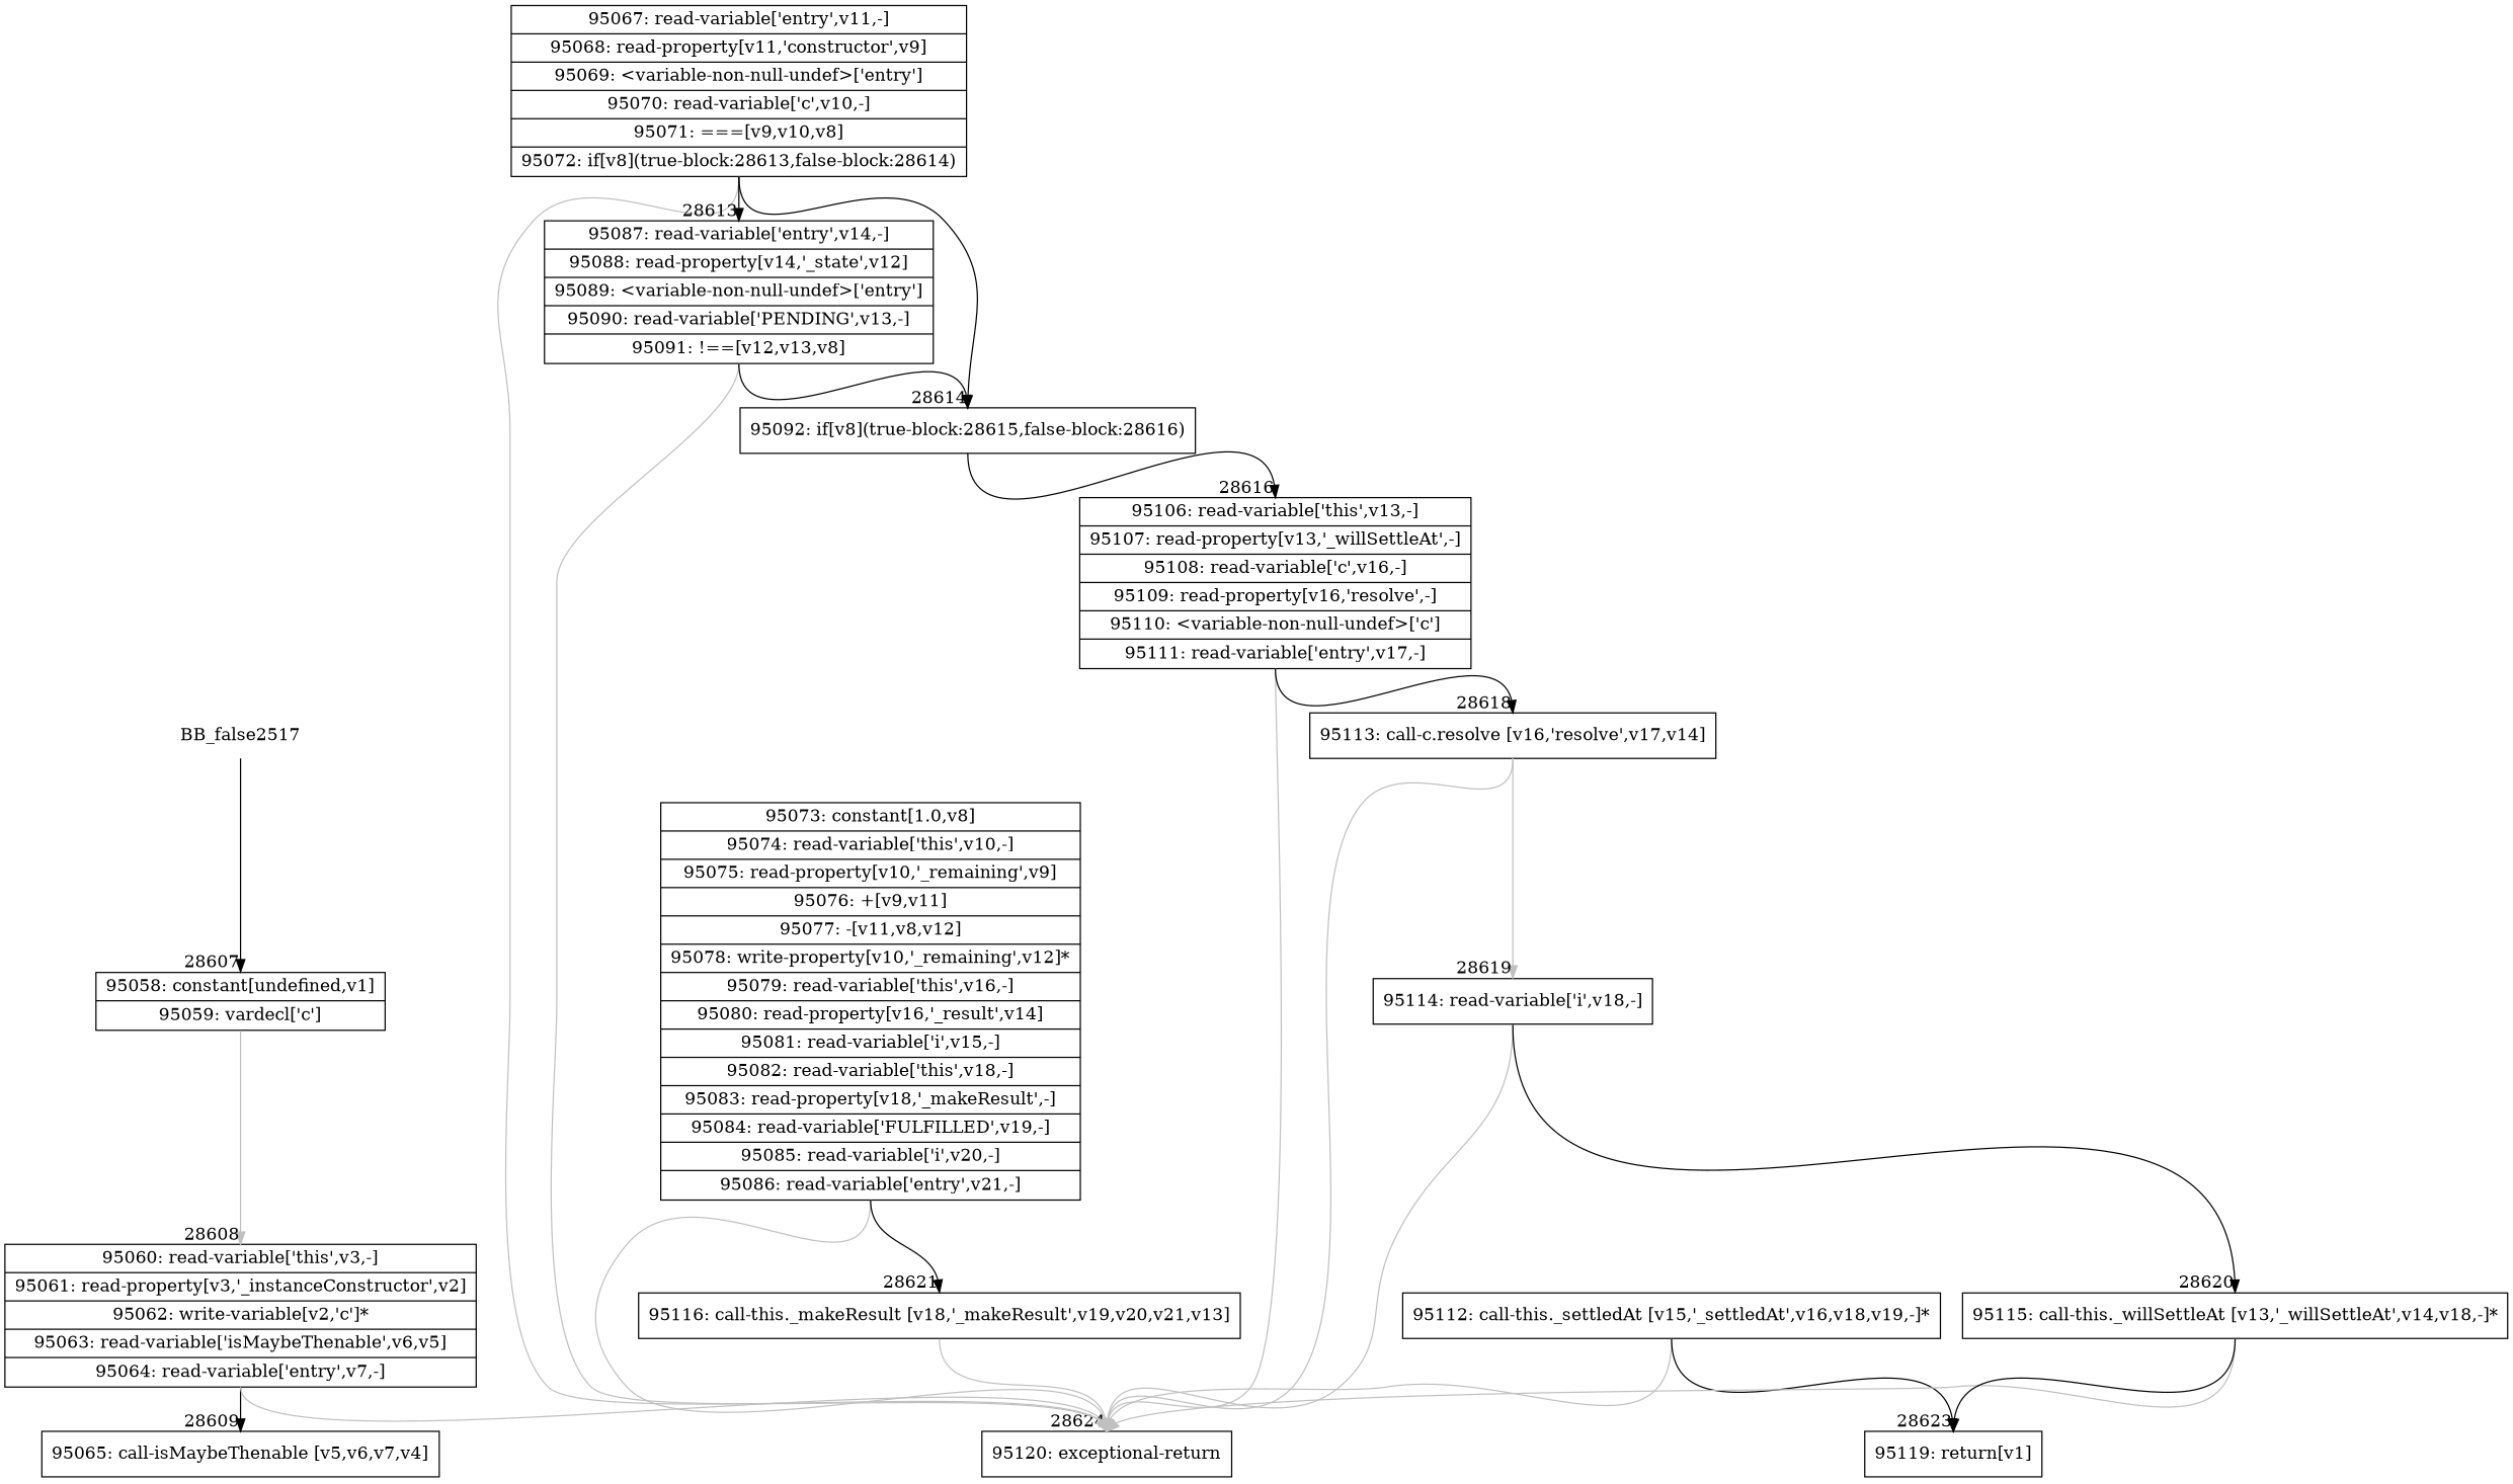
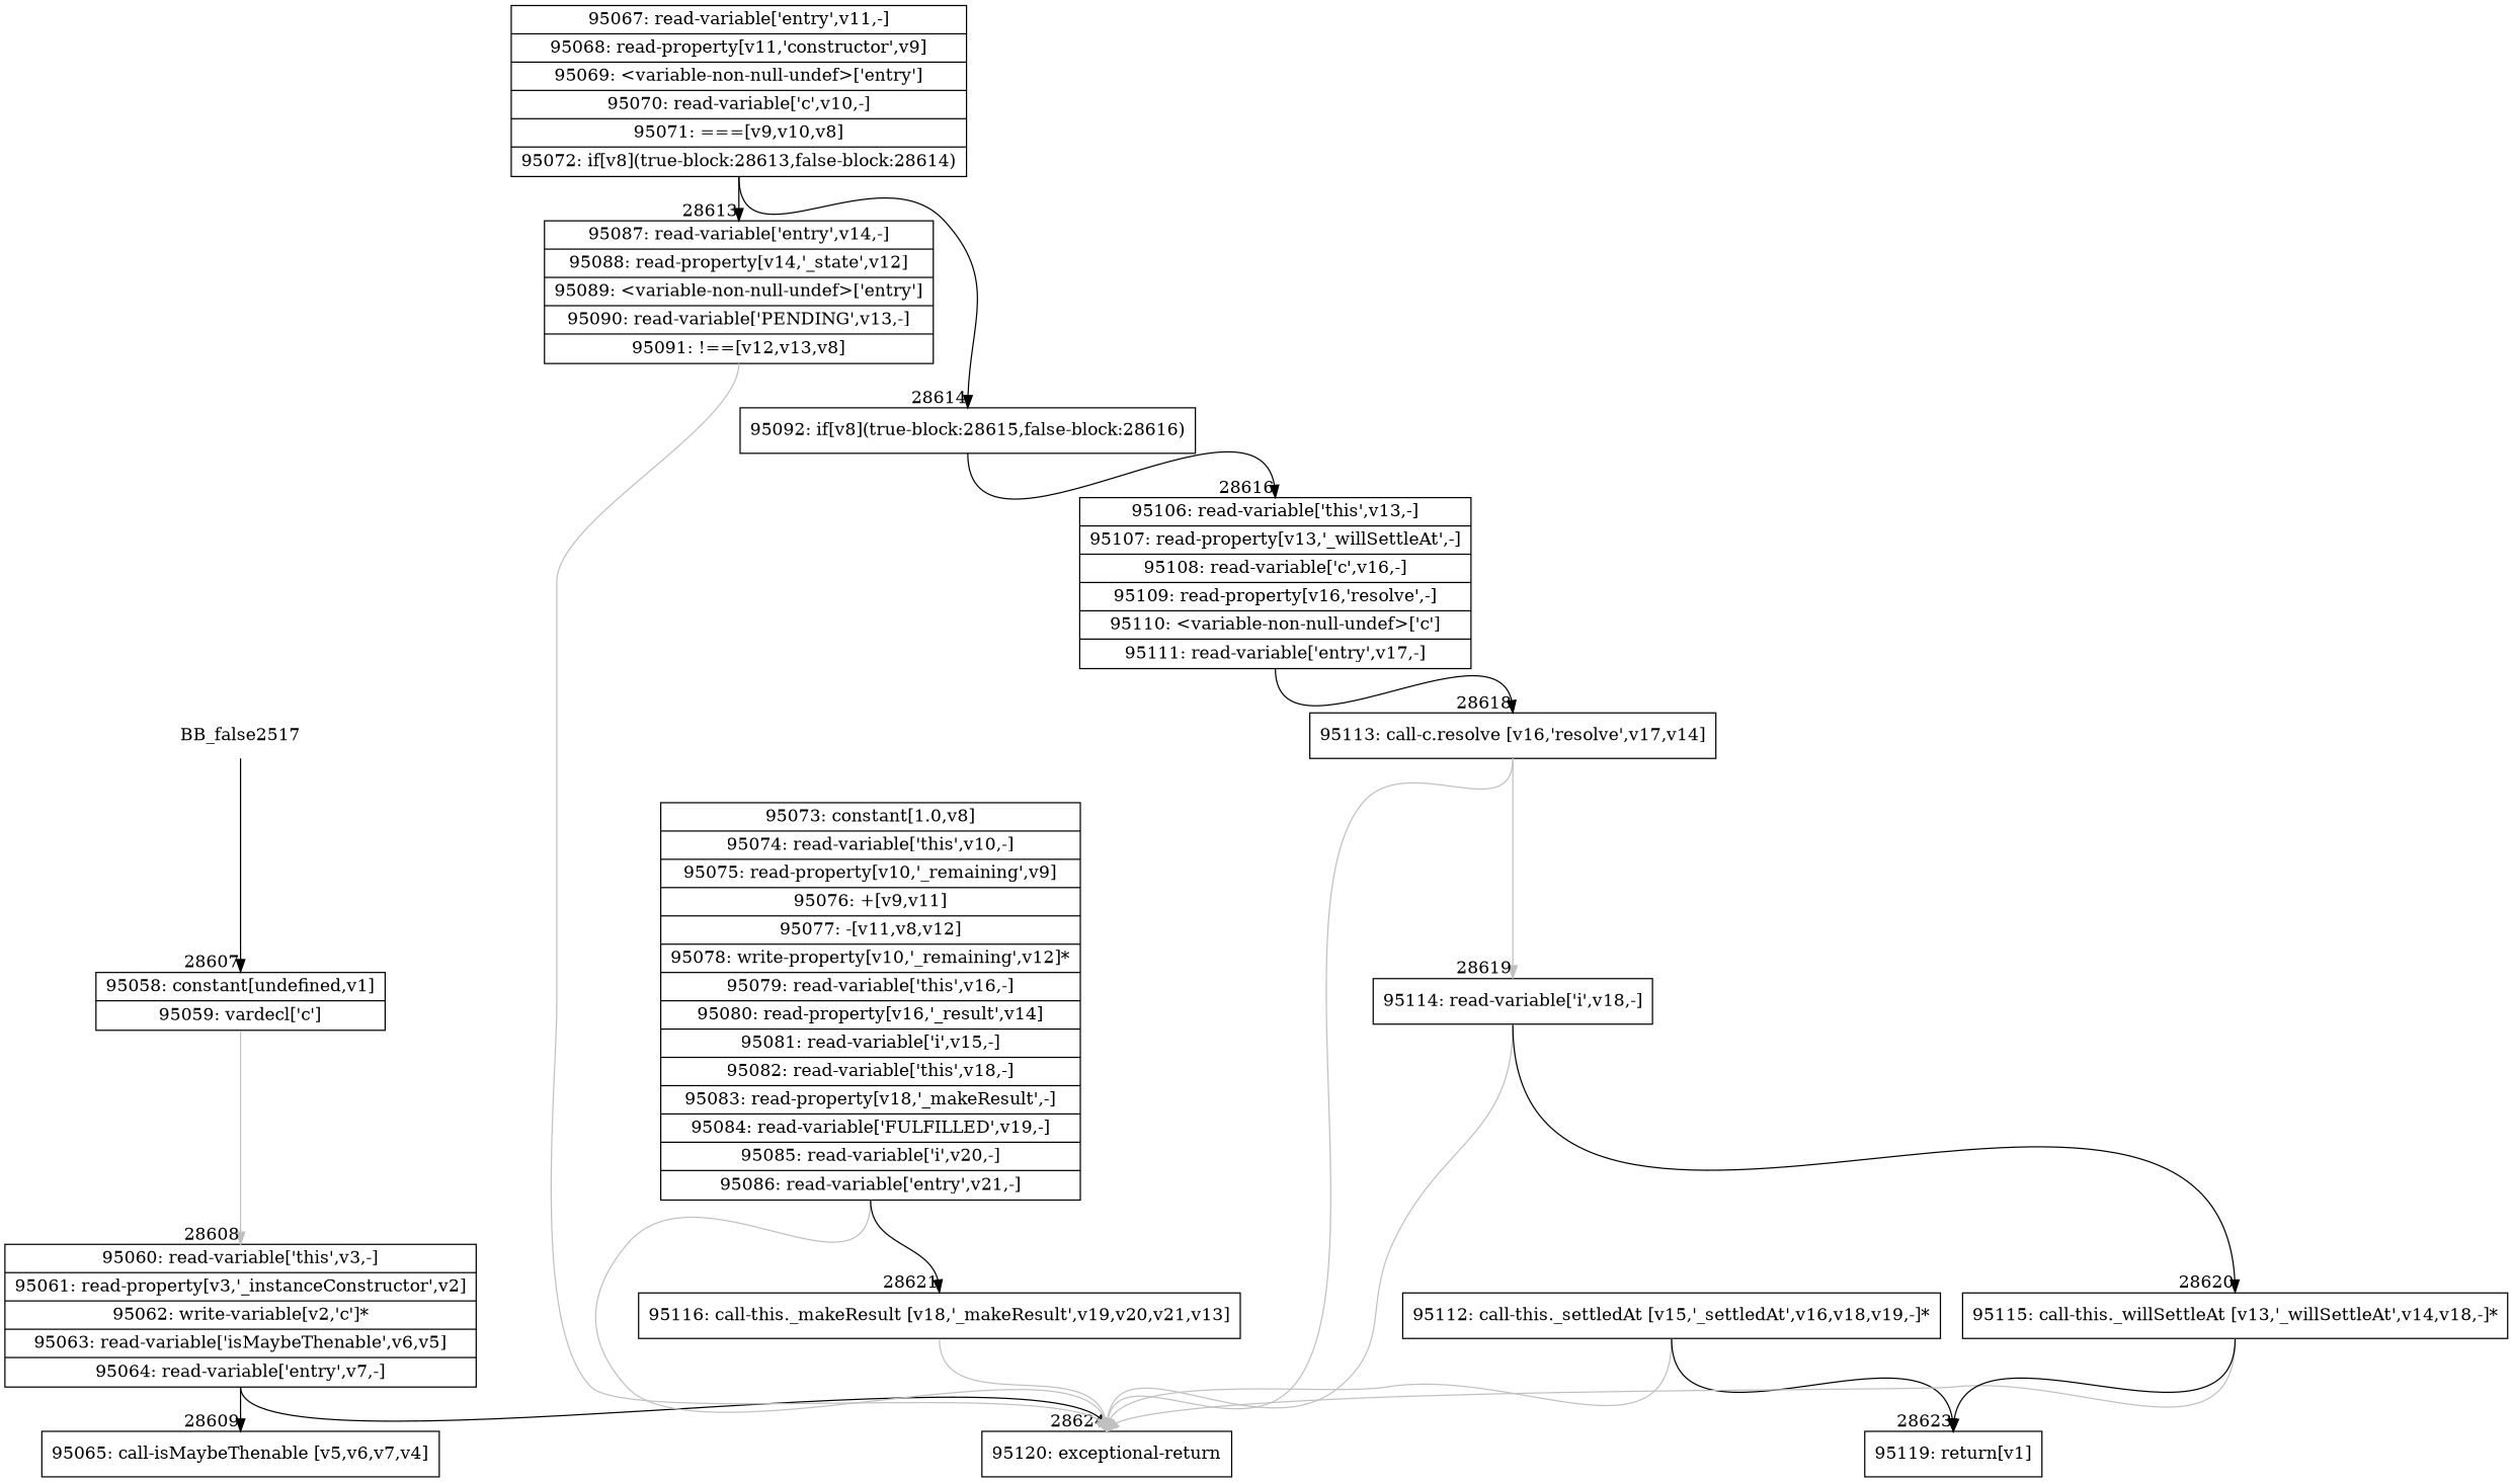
  digraph {
    rankdir=TD
    node [shape=record]
    edge [headport=n tailport=s color=gray]
    n1 [label=BB_false2517 shape=none]
    n2 [label="{95058: constant[undefined,v1]|95059: vardecl['c']}"]
    n3 [label="{95060: read-variable['this',v3,-]|95061: read-property[v3,'_instanceConstructor',v2]|95062: write-variable[v2,'c']*|95063: read-variable['isMaybeThenable',v6,v5]|95064: read-variable['entry',v7,-]}"]
    n4 [label="{95065: call-isMaybeThenable [v5,v6,v7,v4]}"]
    n5 [label="{95120: exceptional-return}"]
    n6 [label="{95067: read-variable['entry',v11,-]|95068: read-property[v11,'constructor',v9]|95069: \<variable-non-null-undef\>['entry']|95070: read-variable['c',v10,-]|95071: ===[v9,v10,v8]|95072: if[v8](true-block:28613,false-block:28614)}"]
    n7 [label="{95092: if[v8](true-block:28615,false-block:28616)}"]
    n8 [label="{95087: read-variable['entry',v14,-]|95088: read-property[v14,'_state',v12]|95089: \<variable-non-null-undef\>['entry']|95090: read-variable['PENDING',v13,-]|95091: !==[v12,v13,v8]}"]
    n9 [label="{95073: constant[1.0,v8]|95074: read-variable['this',v10,-]|95075: read-property[v10,'_remaining',v9]|95076: +[v9,v11]|95077: -[v11,v8,v12]|95078: write-property[v10,'_remaining',v12]*|95079: read-variable['this',v16,-]|95080: read-property[v16,'_result',v14]|95081: read-variable['i',v15,-]|95082: read-variable['this',v18,-]|95083: read-property[v18,'_makeResult',-]|95084: read-variable['FULFILLED',v19,-]|95085: read-variable['i',v20,-]|95086: read-variable['entry',v21,-]}"]
    n10 [label="{95116: call-this._makeResult [v18,'_makeResult',v19,v20,v21,v13]}"]
    n11 [label="{95106: read-variable['this',v13,-]|95107: read-property[v13,'_willSettleAt',-]|95108: read-variable['c',v16,-]|95109: read-property[v16,'resolve',-]|95110: \<variable-non-null-undef\>['c']|95111: read-variable['entry',v17,-]}"]
    n12 [label="{95113: call-c.resolve [v16,'resolve',v17,v14]}"]
    n13 [label="{95112: call-this._settledAt [v15,'_settledAt',v16,v18,v19,-]*}"]
    n14 [label="{95119: return[v1]}"]
    n15 [label="{95114: read-variable['i',v18,-]}"]
    n16 [label="{95115: call-this._willSettleAt [v13,'_willSettleAt',v14,v18,-]*}"]
    n1 -> n2 [headlabel="    28607" color=""]
    n2 -> n3 [headlabel="      28608"]
    n3 -> n4 [headlabel="      28609" color=""]
-   n3 -> n5 [headlabel="      28624"]
-   n6 -> n5
+   n3 -> n5 [color=black headlabel="      28624"]
    n6 -> n7 [headlabel="      28614" color=""]
    n6 -> n8 [headlabel="      28613" color=""]
    n7 -> n11 [headlabel="      28616" color=""]
    n8 -> n5
-   n8 -> n7 [color=""]
    n9 -> n5
    n9 -> n10 [headlabel="      28621" color=""]
    n10 -> n5
-   n11 -> n5
    n11 -> n12 [headlabel="      28618" color=""]
    n12 -> n5
    n12 -> n15 [headlabel="      28619"]
    n13 -> n5
    n13 -> n14 [headlabel="      28623" color=""]
    n15 -> n5
    n15 -> n16 [headlabel="      28620" color=""]
    n16 -> n5
    n16 -> n14 [color=""]
  }
